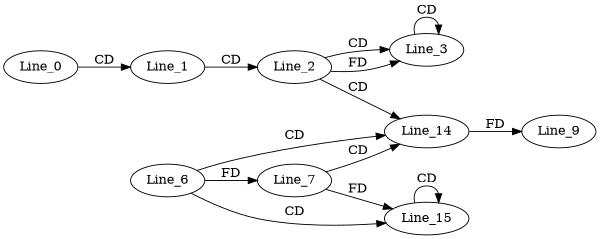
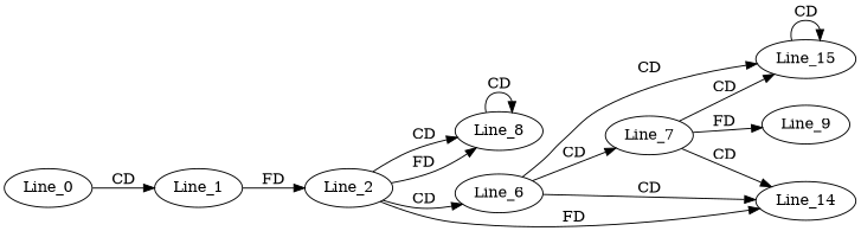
  digraph {
    rankdir=LR
    Line_0
    Line_1
    Line_2
-   Line_3
+   Line_3 [label=Line_8]
    Line_6
    Line_14
    Line_7
    Line_15
    Line_9
    Line_0 -> Line_1 [label=CD]
-   Line_1 -> Line_2 [label=CD]
+   Line_1 -> Line_2 [label=FD]
    Line_2 -> Line_3 [label=CD]
    Line_2 -> Line_3 [label=FD]
-   Line_2 -> Line_14 [label=CD]
+   Line_2 -> Line_6 [label=CD]
+   Line_2 -> Line_14 [label=FD]
    Line_3 -> Line_3 [label=CD]
    Line_6 -> Line_14 [label=CD]
-   Line_6 -> Line_7 [label=FD]
+   Line_6 -> Line_7 [label=CD]
    Line_6 -> Line_15 [label=CD]
    Line_7 -> Line_14 [label=CD]
-   Line_7 -> Line_15 [label=FD]
-   Line_14 -> Line_9 [label=FD]
+   Line_7 -> Line_15 [label=CD]
+   Line_7 -> Line_9 [label=FD]
    Line_15 -> Line_15 [label=CD]
  }
